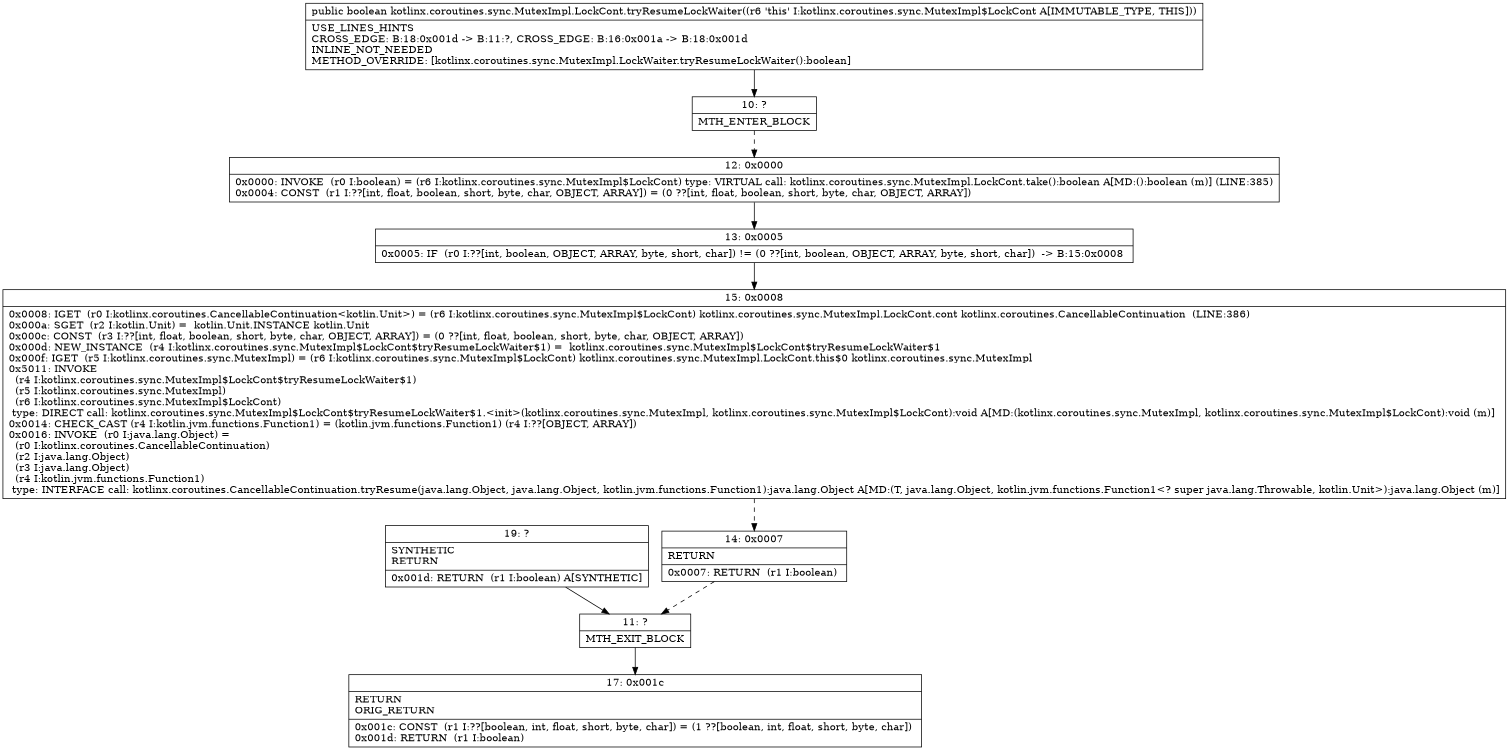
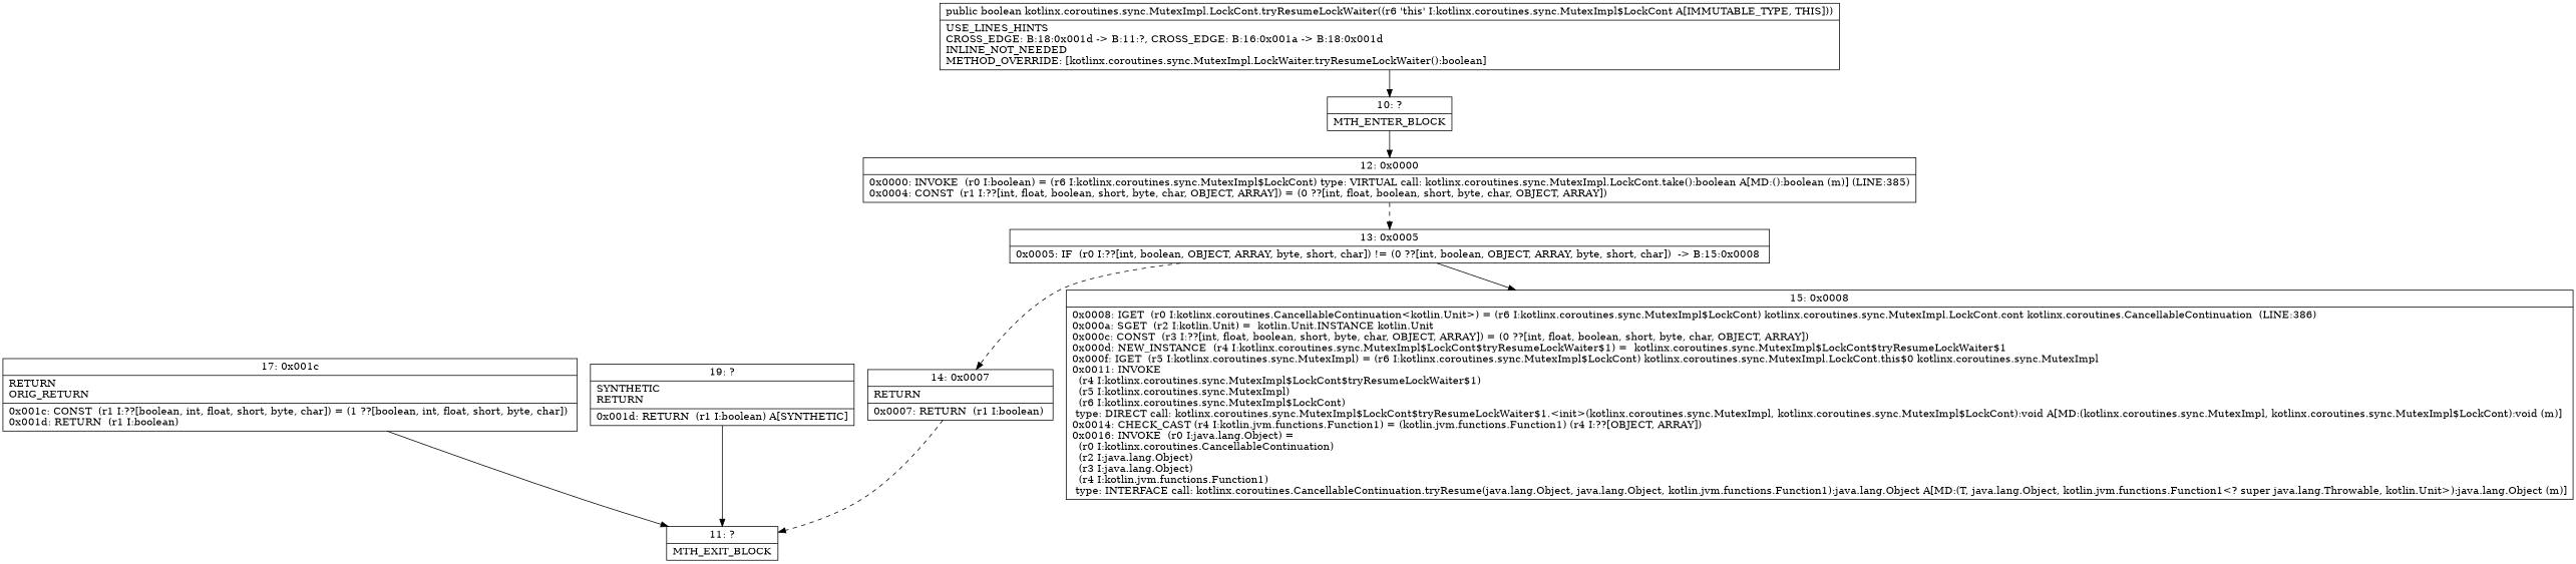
  digraph {
    node [shape=record]
    n1 [label="{10\:\ ?|MTH_ENTER_BLOCK\l}"]
    n2 [label="{12\:\ 0x0000|0x0000: INVOKE  (r0 I:boolean) = (r6 I:kotlinx.coroutines.sync.MutexImpl$LockCont) type: VIRTUAL call: kotlinx.coroutines.sync.MutexImpl.LockCont.take():boolean A[MD:():boolean (m)] (LINE:385)\l0x0004: CONST  (r1 I:??[int, float, boolean, short, byte, char, OBJECT, ARRAY]) = (0 ??[int, float, boolean, short, byte, char, OBJECT, ARRAY]) \l}"]
    n3 [label="{13\:\ 0x0005|0x0005: IF  (r0 I:??[int, boolean, OBJECT, ARRAY, byte, short, char]) != (0 ??[int, boolean, OBJECT, ARRAY, byte, short, char])  \-\> B:15:0x0008 \l}"]
    n4 [label="{14\:\ 0x0007|RETURN\l|0x0007: RETURN  (r1 I:boolean) \l}"]
-   n5 [label="{15\:\ 0x0008|0x0008: IGET  (r0 I:kotlinx.coroutines.CancellableContinuation\<kotlin.Unit\>) = (r6 I:kotlinx.coroutines.sync.MutexImpl$LockCont) kotlinx.coroutines.sync.MutexImpl.LockCont.cont kotlinx.coroutines.CancellableContinuation  (LINE:386)\l0x000a: SGET  (r2 I:kotlin.Unit) =  kotlin.Unit.INSTANCE kotlin.Unit \l0x000c: CONST  (r3 I:??[int, float, boolean, short, byte, char, OBJECT, ARRAY]) = (0 ??[int, float, boolean, short, byte, char, OBJECT, ARRAY]) \l0x000d: NEW_INSTANCE  (r4 I:kotlinx.coroutines.sync.MutexImpl$LockCont$tryResumeLockWaiter$1) =  kotlinx.coroutines.sync.MutexImpl$LockCont$tryResumeLockWaiter$1 \l0x000f: IGET  (r5 I:kotlinx.coroutines.sync.MutexImpl) = (r6 I:kotlinx.coroutines.sync.MutexImpl$LockCont) kotlinx.coroutines.sync.MutexImpl.LockCont.this$0 kotlinx.coroutines.sync.MutexImpl \l0x5011: INVOKE  \l  (r4 I:kotlinx.coroutines.sync.MutexImpl$LockCont$tryResumeLockWaiter$1)\l  (r5 I:kotlinx.coroutines.sync.MutexImpl)\l  (r6 I:kotlinx.coroutines.sync.MutexImpl$LockCont)\l type: DIRECT call: kotlinx.coroutines.sync.MutexImpl$LockCont$tryResumeLockWaiter$1.\<init\>(kotlinx.coroutines.sync.MutexImpl, kotlinx.coroutines.sync.MutexImpl$LockCont):void A[MD:(kotlinx.coroutines.sync.MutexImpl, kotlinx.coroutines.sync.MutexImpl$LockCont):void (m)]\l0x0014: CHECK_CAST (r4 I:kotlin.jvm.functions.Function1) = (kotlin.jvm.functions.Function1) (r4 I:??[OBJECT, ARRAY]) \l0x0016: INVOKE  (r0 I:java.lang.Object) = \l  (r0 I:kotlinx.coroutines.CancellableContinuation)\l  (r2 I:java.lang.Object)\l  (r3 I:java.lang.Object)\l  (r4 I:kotlin.jvm.functions.Function1)\l type: INTERFACE call: kotlinx.coroutines.CancellableContinuation.tryResume(java.lang.Object, java.lang.Object, kotlin.jvm.functions.Function1):java.lang.Object A[MD:(T, java.lang.Object, kotlin.jvm.functions.Function1\<? super java.lang.Throwable, kotlin.Unit\>):java.lang.Object (m)]\l}"]
+   n5 [label="{15\:\ 0x0008|0x0008: IGET  (r0 I:kotlinx.coroutines.CancellableContinuation\<kotlin.Unit\>) = (r6 I:kotlinx.coroutines.sync.MutexImpl$LockCont) kotlinx.coroutines.sync.MutexImpl.LockCont.cont kotlinx.coroutines.CancellableContinuation  (LINE:386)\l0x000a: SGET  (r2 I:kotlin.Unit) =  kotlin.Unit.INSTANCE kotlin.Unit \l0x000c: CONST  (r3 I:??[int, float, boolean, short, byte, char, OBJECT, ARRAY]) = (0 ??[int, float, boolean, short, byte, char, OBJECT, ARRAY]) \l0x000d: NEW_INSTANCE  (r4 I:kotlinx.coroutines.sync.MutexImpl$LockCont$tryResumeLockWaiter$1) =  kotlinx.coroutines.sync.MutexImpl$LockCont$tryResumeLockWaiter$1 \l0x000f: IGET  (r5 I:kotlinx.coroutines.sync.MutexImpl) = (r6 I:kotlinx.coroutines.sync.MutexImpl$LockCont) kotlinx.coroutines.sync.MutexImpl.LockCont.this$0 kotlinx.coroutines.sync.MutexImpl \l0x0011: INVOKE  \l  (r4 I:kotlinx.coroutines.sync.MutexImpl$LockCont$tryResumeLockWaiter$1)\l  (r5 I:kotlinx.coroutines.sync.MutexImpl)\l  (r6 I:kotlinx.coroutines.sync.MutexImpl$LockCont)\l type: DIRECT call: kotlinx.coroutines.sync.MutexImpl$LockCont$tryResumeLockWaiter$1.\<init\>(kotlinx.coroutines.sync.MutexImpl, kotlinx.coroutines.sync.MutexImpl$LockCont):void A[MD:(kotlinx.coroutines.sync.MutexImpl, kotlinx.coroutines.sync.MutexImpl$LockCont):void (m)]\l0x0014: CHECK_CAST (r4 I:kotlin.jvm.functions.Function1) = (kotlin.jvm.functions.Function1) (r4 I:??[OBJECT, ARRAY]) \l0x0016: INVOKE  (r0 I:java.lang.Object) = \l  (r0 I:kotlinx.coroutines.CancellableContinuation)\l  (r2 I:java.lang.Object)\l  (r3 I:java.lang.Object)\l  (r4 I:kotlin.jvm.functions.Function1)\l type: INTERFACE call: kotlinx.coroutines.CancellableContinuation.tryResume(java.lang.Object, java.lang.Object, kotlin.jvm.functions.Function1):java.lang.Object A[MD:(T, java.lang.Object, kotlin.jvm.functions.Function1\<? super java.lang.Throwable, kotlin.Unit\>):java.lang.Object (m)]\l}"]
    n6 [label="{11\:\ ?|MTH_EXIT_BLOCK\l}"]
    n7 [label="{17\:\ 0x001c|RETURN\lORIG_RETURN\l|0x001c: CONST  (r1 I:??[boolean, int, float, short, byte, char]) = (1 ??[boolean, int, float, short, byte, char]) \l0x001d: RETURN  (r1 I:boolean) \l}"]
    n8 [label="{19\:\ ?|SYNTHETIC\lRETURN\l|0x001d: RETURN  (r1 I:boolean) A[SYNTHETIC]\l}"]
    n9 [label="{public boolean kotlinx.coroutines.sync.MutexImpl.LockCont.tryResumeLockWaiter((r6 'this' I:kotlinx.coroutines.sync.MutexImpl$LockCont A[IMMUTABLE_TYPE, THIS]))  | USE_LINES_HINTS\lCROSS_EDGE: B:18:0x001d \-\> B:11:?, CROSS_EDGE: B:16:0x001a \-\> B:18:0x001d\lINLINE_NOT_NEEDED\lMETHOD_OVERRIDE: [kotlinx.coroutines.sync.MutexImpl.LockWaiter.tryResumeLockWaiter():boolean]\l}"]
-   n1 -> n2 [style=dashed]
-   n2 -> n3
-   n5 -> n4 [style=dashed]
+   n1 -> n2
+   n2 -> n3 [style=dashed]
+   n3 -> n4 [style=dashed]
    n3 -> n5
    n4 -> n6 [style=dashed]
-   n6 -> n7
+   n7 -> n6
    n8 -> n6
    n9 -> n1
  }
